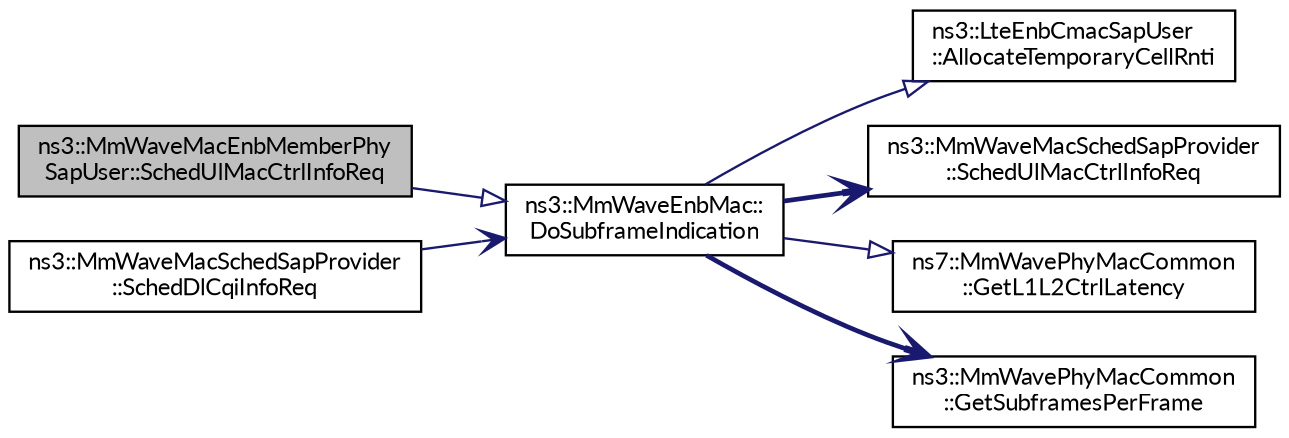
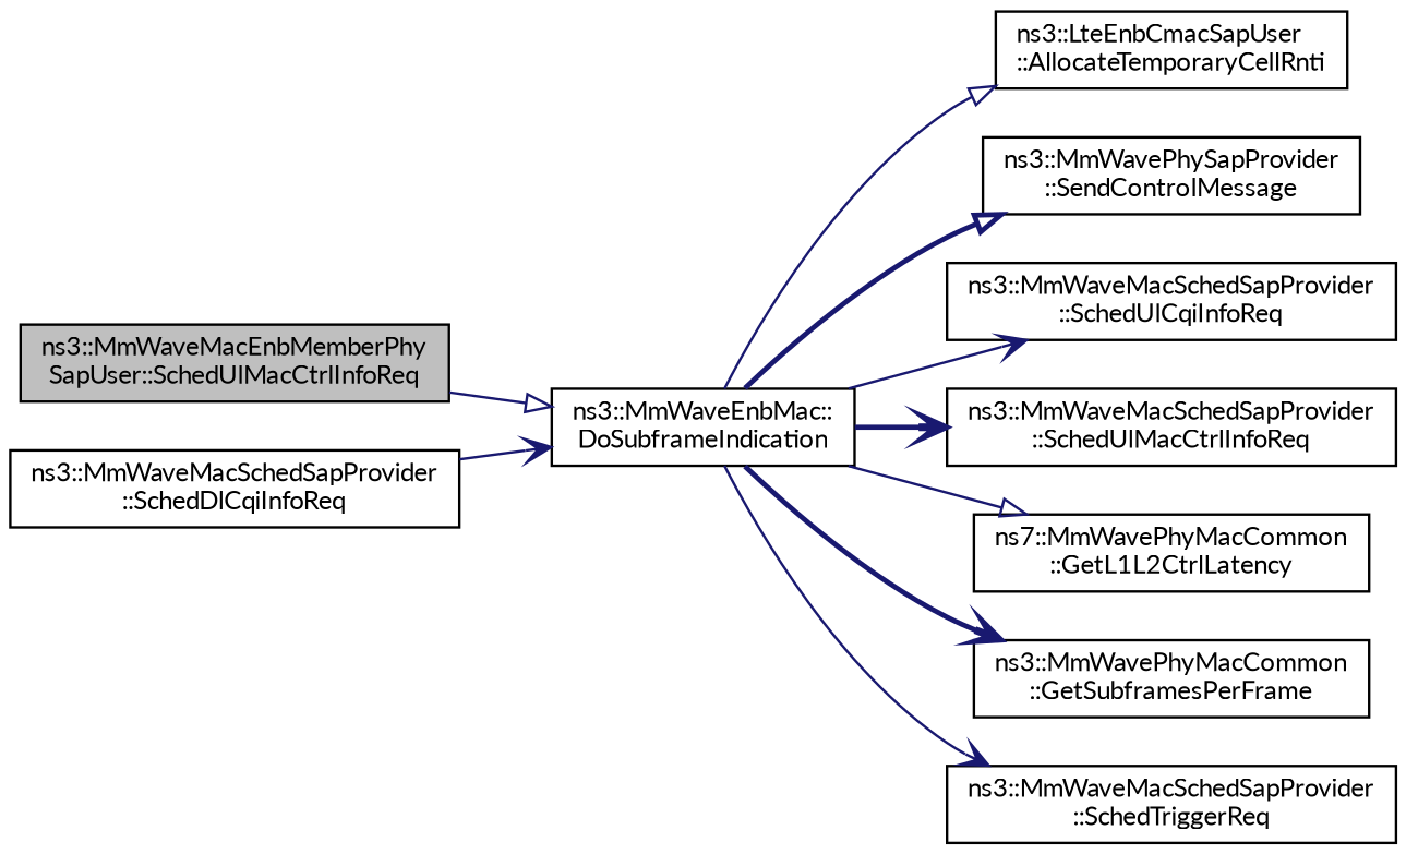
  digraph {
    fontname=Lato
    rankdir=LR
    node [color=black fillcolor=white fontname=Lato fontsize=10 shape=record style=filled]
    edge [arrowhead=vee color=midnightblue fontname=Lato fontsize=10 labelfontname=Helvetica labelfontsize=10 style=solid]
    n1 [fillcolor=grey75 fontcolor=black height=0.2 label="ns3::MmWaveMacEnbMemberPhy\lSapUser::SchedUlMacCtrlInfoReq" width=0.4]
    n2 [height=0.2 label="ns3::MmWaveEnbMac::\lDoSubframeIndication" width=0.4]
    n3 [height=0.2 label="ns3::LteEnbCmacSapUser\l::AllocateTemporaryCellRnti" width=0.4]
+   n4 [height=0.2 label="ns3::MmWavePhySapProvider\l::SendControlMessage" width=0.4]
+   n5 [height=0.2 label="ns3::MmWaveMacSchedSapProvider\l::SchedUlCqiInfoReq" width=0.4]
    n6 [height=0.2 label="ns3::MmWaveMacSchedSapProvider\l::SchedUlMacCtrlInfoReq" width=0.4]
    n7 [height=0.2 label="ns7::MmWavePhyMacCommon\l::GetL1L2CtrlLatency" width=0.4]
    n8 [height=0.2 label="ns3::MmWavePhyMacCommon\l::GetSubframesPerFrame" width=0.4]
+   n9 [height=0.2 label="ns3::MmWaveMacSchedSapProvider\l::SchedTriggerReq" width=0.4]
    n10 [height=0.2 label="ns3::MmWaveMacSchedSapProvider\l::SchedDlCqiInfoReq" width=0.4]
    n1 -> n2 [arrowhead=onormal]
    n2 -> n3 [arrowhead=onormal]
+   n2 -> n4 [arrowhead=onormal style=bold]
+   n2 -> n5
    n2 -> n6 [style=bold]
    n2 -> n7 [arrowhead=onormal]
    n2 -> n8 [style=bold]
+   n2 -> n9
    n10 -> n2
  }
